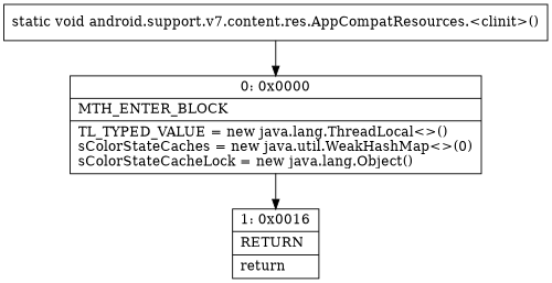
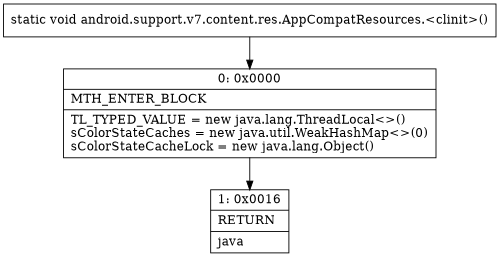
  digraph {
    node [shape=record]
    n1 [label="{0\:\ 0x0000|MTH_ENTER_BLOCK\l|TL_TYPED_VALUE = new java.lang.ThreadLocal\<\>()\lsColorStateCaches = new java.util.WeakHashMap\<\>(0)\lsColorStateCacheLock = new java.lang.Object()\l}"]
-   n2 [label="{1\:\ 0x0016|RETURN\l|return\l}"]
+   n2 [label="{1\:\ 0x0016|RETURN\l|java\l}"]
    n3 [label="{static void android.support.v7.content.res.AppCompatResources.\<clinit\>() }"]
    n1 -> n2
    n3 -> n1
  }
